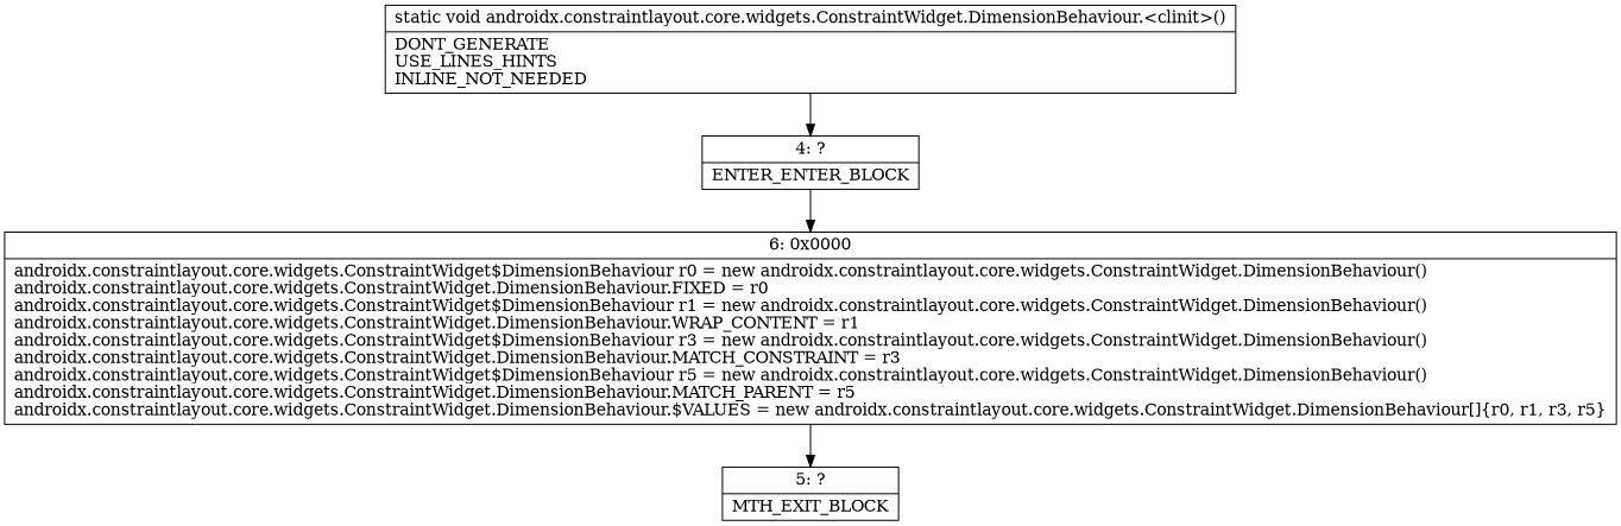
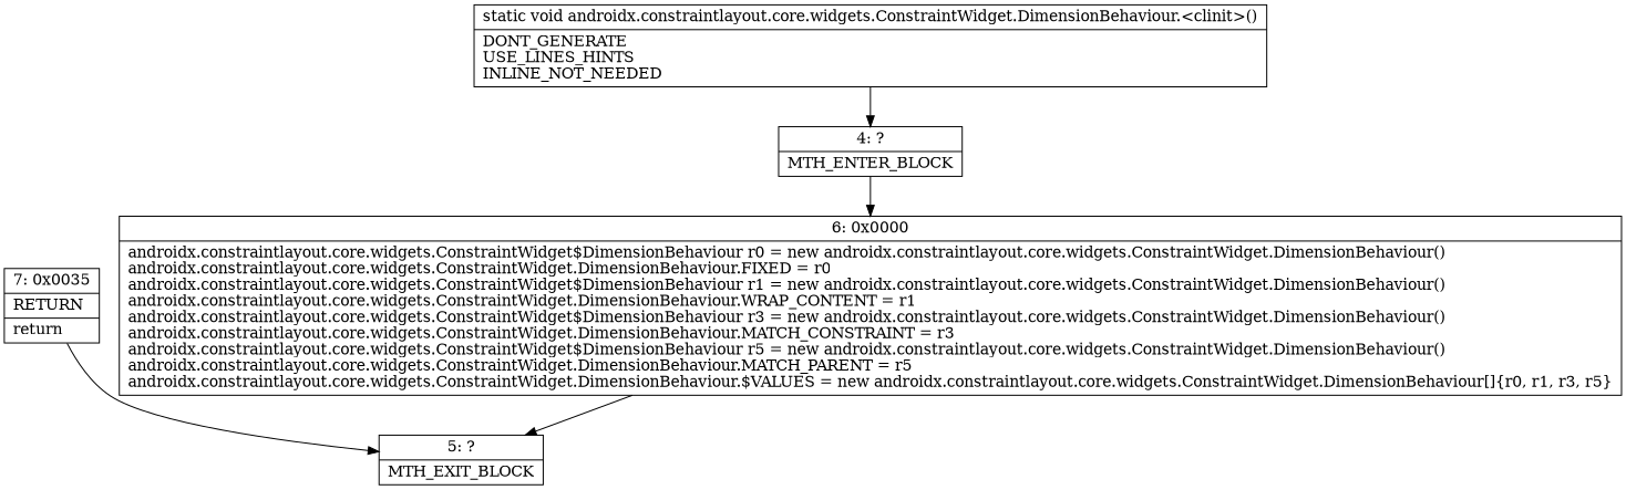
  digraph {
    node [shape=record]
-   n1 [label="{4\:\ ?|ENTER_ENTER_BLOCK\l}"]
+   n1 [label="{4\:\ ?|MTH_ENTER_BLOCK\l}"]
    n2 [label="{6\:\ 0x0000|androidx.constraintlayout.core.widgets.ConstraintWidget$DimensionBehaviour r0 = new androidx.constraintlayout.core.widgets.ConstraintWidget.DimensionBehaviour()\landroidx.constraintlayout.core.widgets.ConstraintWidget.DimensionBehaviour.FIXED = r0\landroidx.constraintlayout.core.widgets.ConstraintWidget$DimensionBehaviour r1 = new androidx.constraintlayout.core.widgets.ConstraintWidget.DimensionBehaviour()\landroidx.constraintlayout.core.widgets.ConstraintWidget.DimensionBehaviour.WRAP_CONTENT = r1\landroidx.constraintlayout.core.widgets.ConstraintWidget$DimensionBehaviour r3 = new androidx.constraintlayout.core.widgets.ConstraintWidget.DimensionBehaviour()\landroidx.constraintlayout.core.widgets.ConstraintWidget.DimensionBehaviour.MATCH_CONSTRAINT = r3\landroidx.constraintlayout.core.widgets.ConstraintWidget$DimensionBehaviour r5 = new androidx.constraintlayout.core.widgets.ConstraintWidget.DimensionBehaviour()\landroidx.constraintlayout.core.widgets.ConstraintWidget.DimensionBehaviour.MATCH_PARENT = r5\landroidx.constraintlayout.core.widgets.ConstraintWidget.DimensionBehaviour.$VALUES = new androidx.constraintlayout.core.widgets.ConstraintWidget.DimensionBehaviour[]\{r0, r1, r3, r5\}\l}"]
    n3 [label="{5\:\ ?|MTH_EXIT_BLOCK\l}"]
+   n4 [label="{7\:\ 0x0035|RETURN\l|return\l}"]
    n5 [label="{static void androidx.constraintlayout.core.widgets.ConstraintWidget.DimensionBehaviour.\<clinit\>()  | DONT_GENERATE\lUSE_LINES_HINTS\lINLINE_NOT_NEEDED\l}"]
    n1 -> n2
    n2 -> n3
+   n4 -> n3
    n5 -> n1
  }
